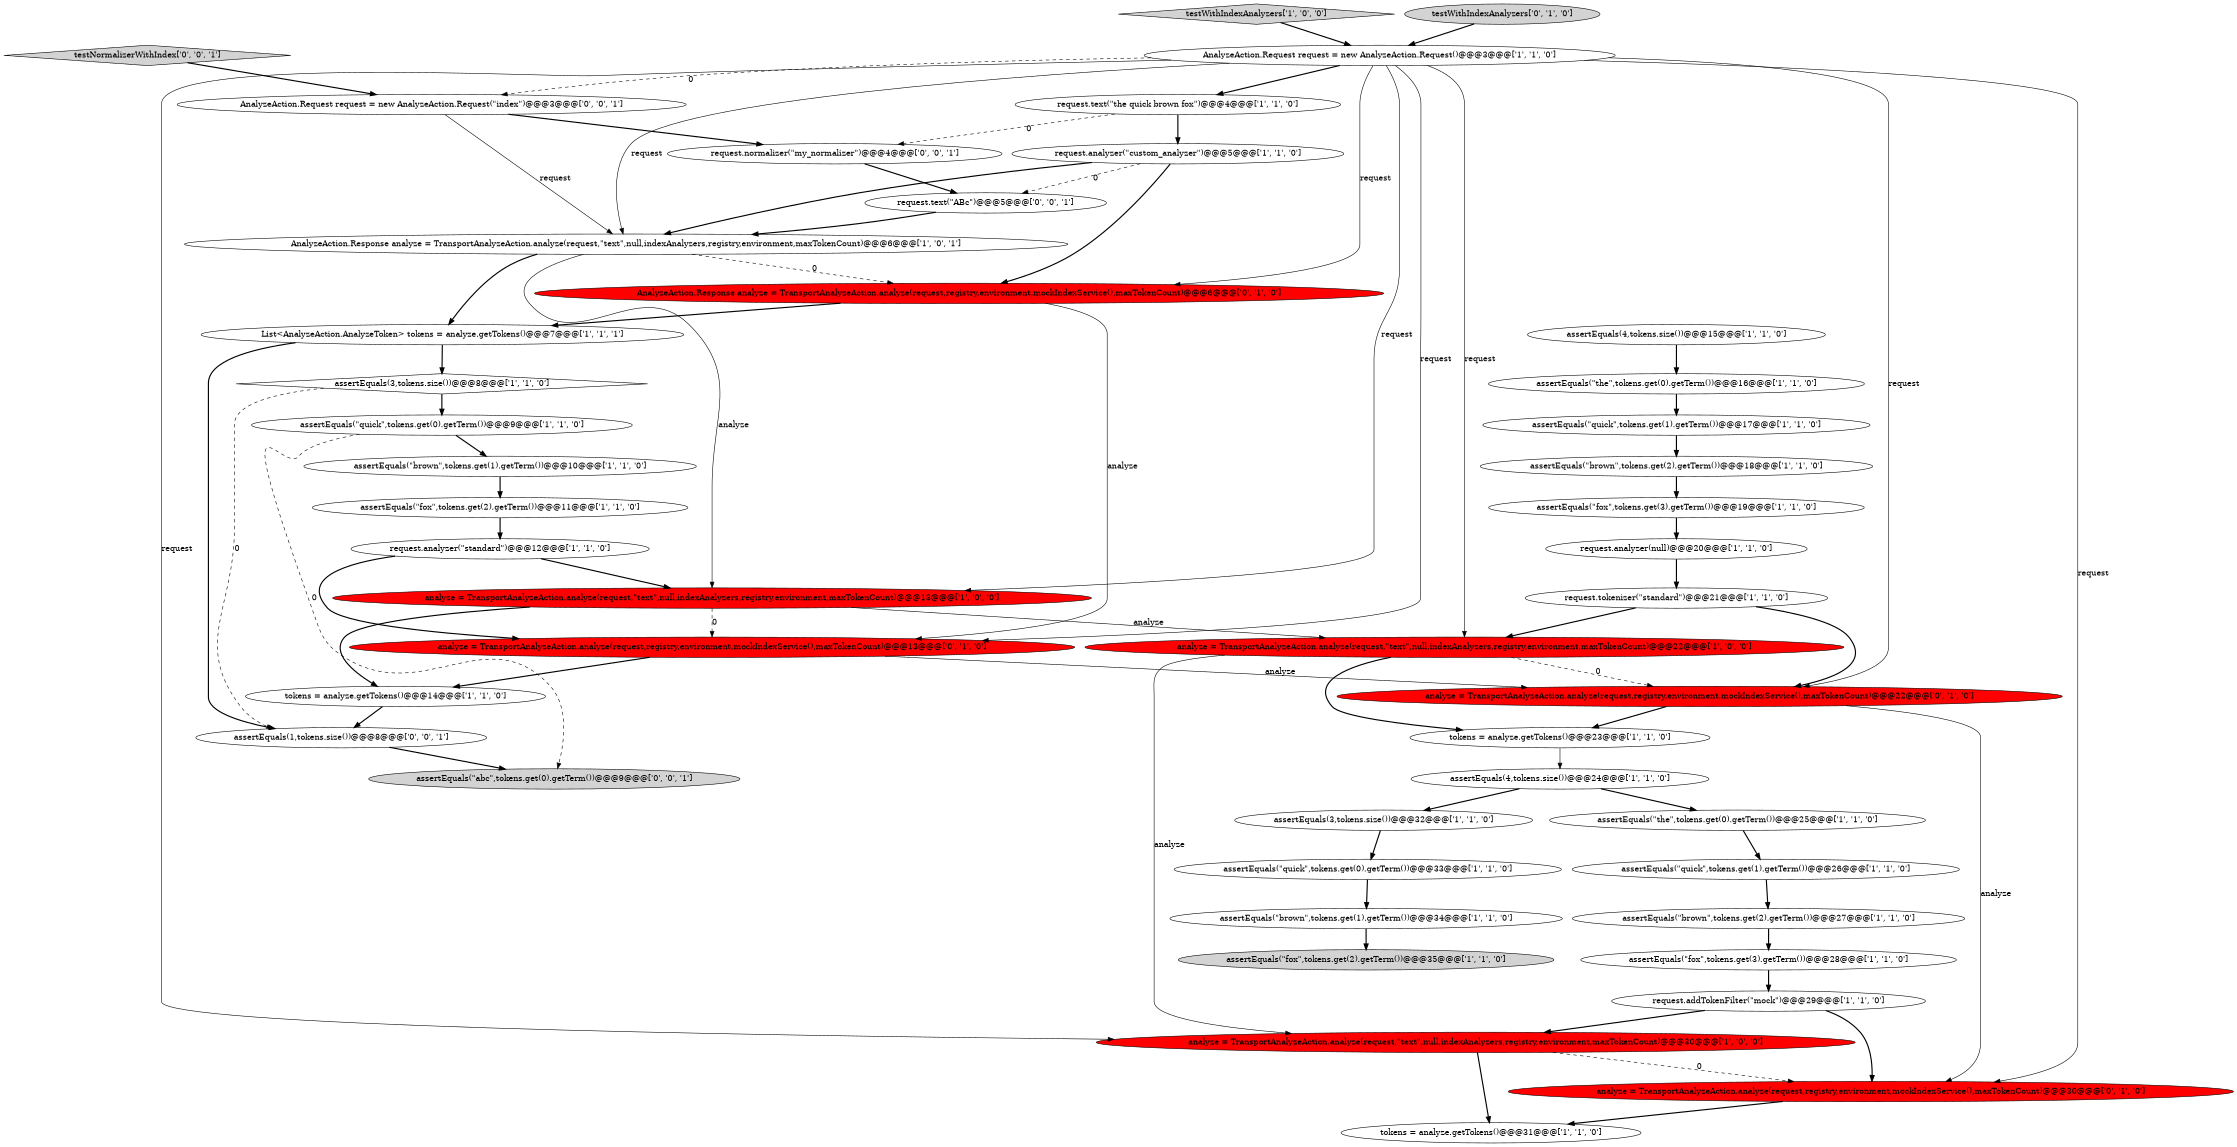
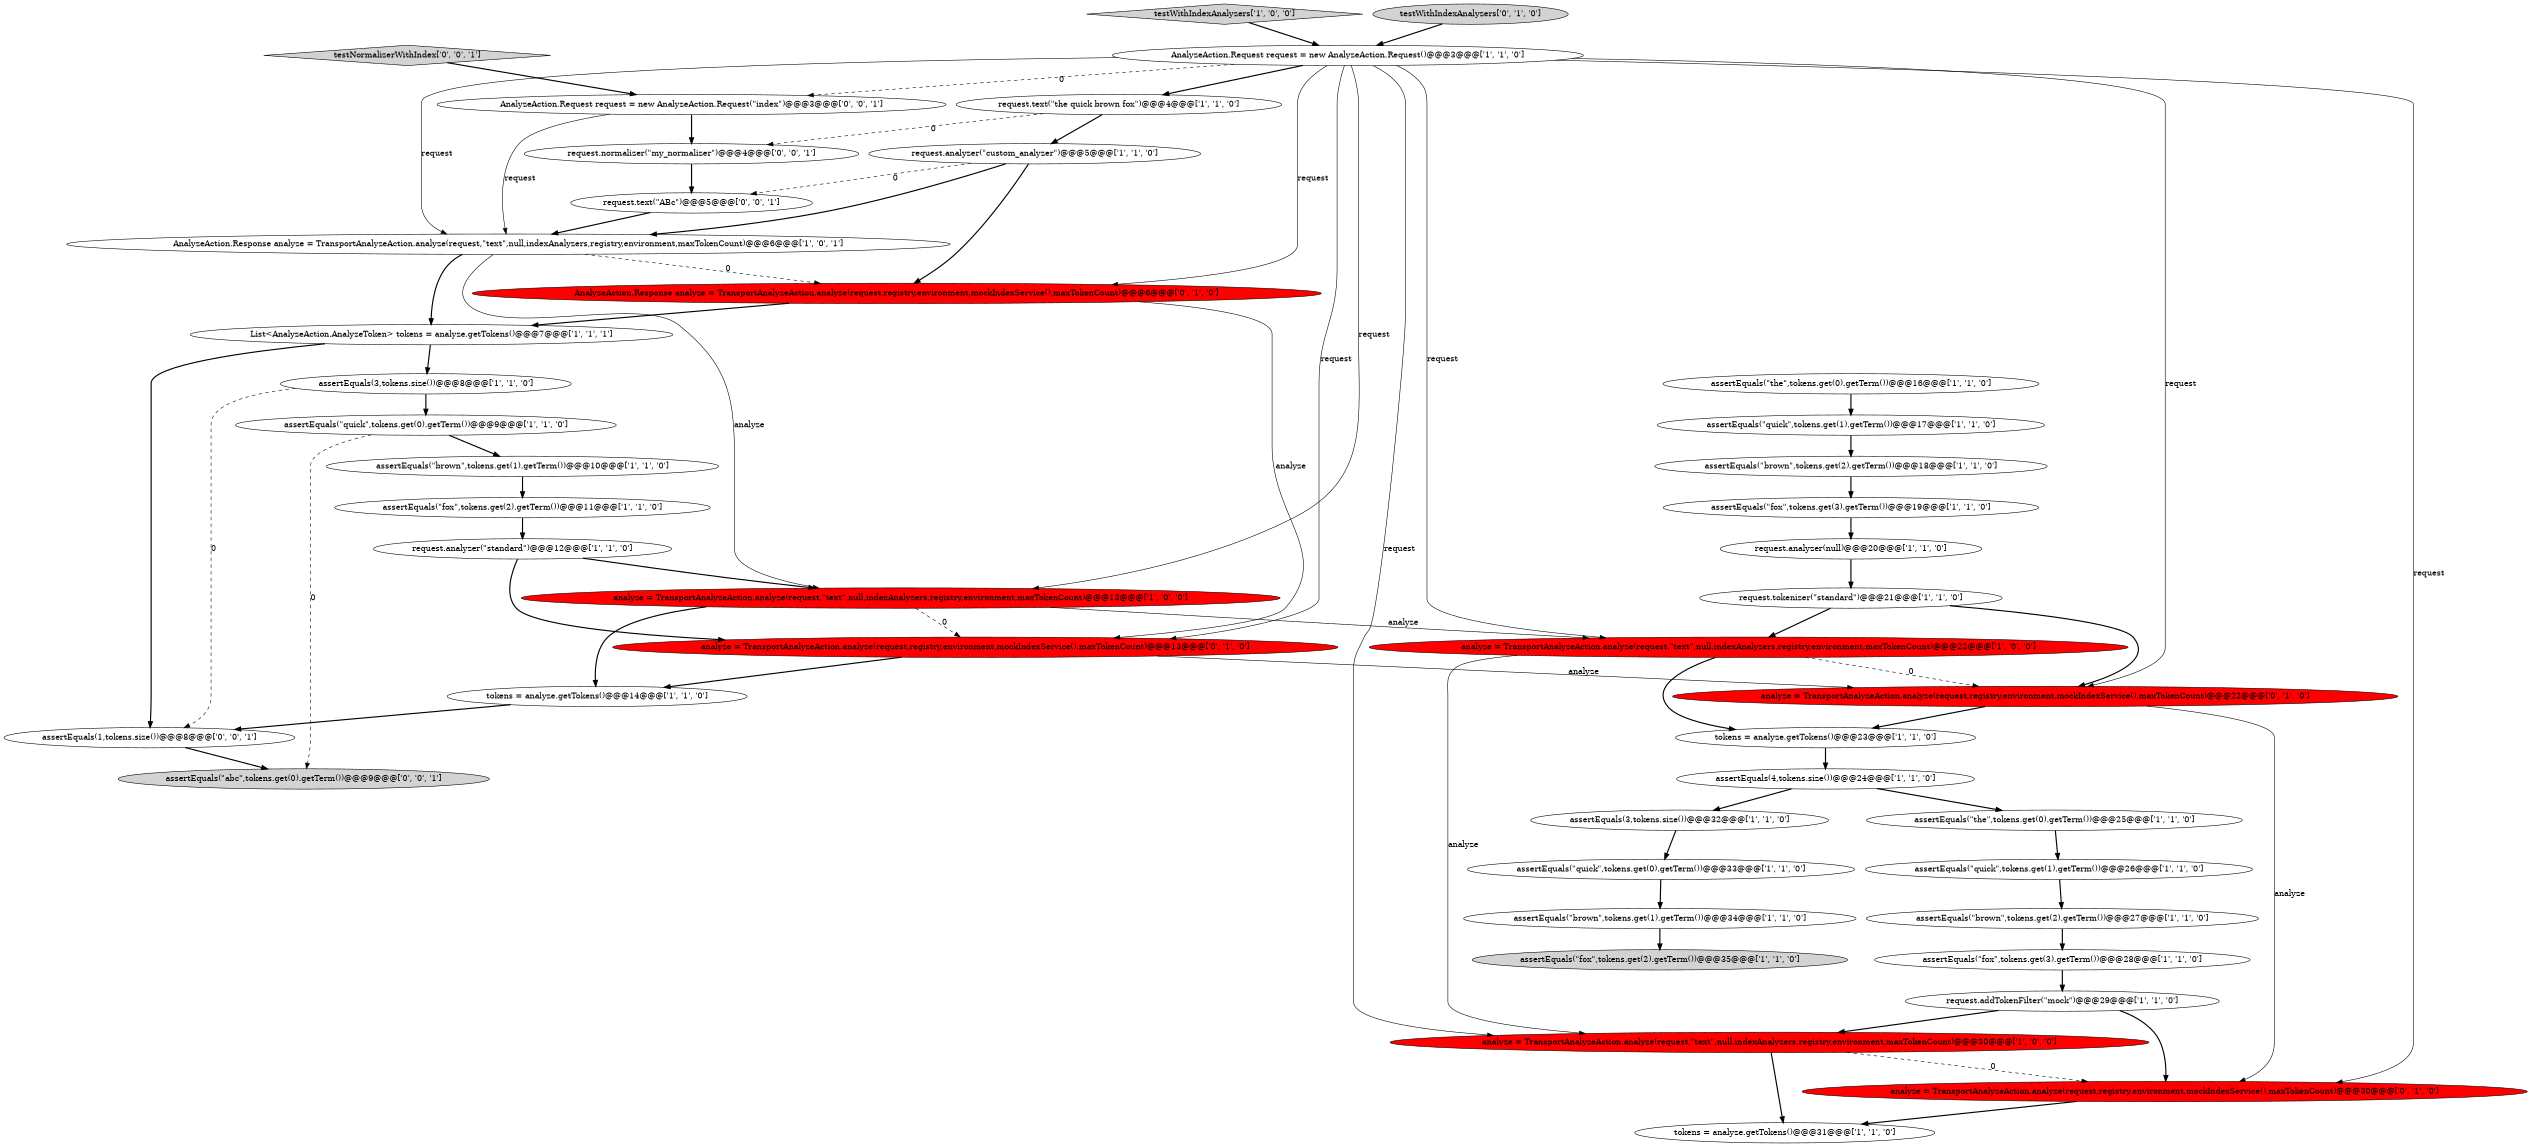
  digraph {
    node [fillcolor=white shape=ellipse style=filled]
    edge [style=bold]
    n1 [label="assertEquals(\"brown\",tokens.get(1).getTerm())@@@10@@@['1', '1', '0']"]
    n2 [label="assertEquals(\"fox\",tokens.get(2).getTerm())@@@11@@@['1', '1', '0']"]
    n3 [label="request.analyzer(\"standard\")@@@12@@@['1', '1', '0']"]
    n4 [label="tokens = analyze.getTokens()@@@14@@@['1', '1', '0']"]
    n5 [label="assertEquals(1,tokens.size())@@@8@@@['0', '0', '1']"]
-   n6 [label="assertEquals(4,tokens.size())@@@15@@@['1', '1', '0']"]
    n7 [label="assertEquals(\"the\",tokens.get(0).getTerm())@@@16@@@['1', '1', '0']"]
    n8 [label="assertEquals(\"the\",tokens.get(0).getTerm())@@@25@@@['1', '1', '0']"]
    n9 [label="assertEquals(\"quick\",tokens.get(1).getTerm())@@@26@@@['1', '1', '0']"]
    n10 [label="assertEquals(\"brown\",tokens.get(2).getTerm())@@@27@@@['1', '1', '0']"]
    n11 [label="request.addTokenFilter(\"mock\")@@@29@@@['1', '1', '0']"]
    n12 [fillcolor=red label="analyze = TransportAnalyzeAction.analyze(request,registry,environment,mockIndexService(),maxTokenCount)@@@30@@@['0', '1', '0']"]
    n13 [fillcolor=red label="analyze = TransportAnalyzeAction.analyze(request,\"text\",null,indexAnalyzers,registry,environment,maxTokenCount)@@@30@@@['1', '0', '0']"]
    n14 [label="tokens = analyze.getTokens()@@@31@@@['1', '1', '0']"]
    n15 [label="assertEquals(\"fox\",tokens.get(3).getTerm())@@@28@@@['1', '1', '0']"]
    n16 [label="assertEquals(\"brown\",tokens.get(2).getTerm())@@@18@@@['1', '1', '0']"]
    n17 [label="assertEquals(\"fox\",tokens.get(3).getTerm())@@@19@@@['1', '1', '0']"]
    n18 [label="request.analyzer(null)@@@20@@@['1', '1', '0']"]
-   n19 [label="assertEquals(3,tokens.size())@@@8@@@['1', '1', '0']" shape=diamond]
+   n19 [label="assertEquals(3,tokens.size())@@@8@@@['1', '1', '0']"]
    n20 [label="assertEquals(\"quick\",tokens.get(0).getTerm())@@@9@@@['1', '1', '0']"]
    n21 [fillcolor=lightgray label="assertEquals(\"abc\",tokens.get(0).getTerm())@@@9@@@['0', '0', '1']"]
    n22 [label="assertEquals(3,tokens.size())@@@32@@@['1', '1', '0']"]
    n23 [label="assertEquals(\"quick\",tokens.get(0).getTerm())@@@33@@@['1', '1', '0']"]
    n24 [label="request.text(\"the quick brown fox\")@@@4@@@['1', '1', '0']"]
    n25 [label="request.analyzer(\"custom_analyzer\")@@@5@@@['1', '1', '0']"]
    n26 [label="request.normalizer(\"my_normalizer\")@@@4@@@['0', '0', '1']"]
    n27 [fillcolor=red label="AnalyzeAction.Response analyze = TransportAnalyzeAction.analyze(request,registry,environment,mockIndexService(),maxTokenCount)@@@6@@@['0', '1', '0']"]
    n28 [label="AnalyzeAction.Response analyze = TransportAnalyzeAction.analyze(request,\"text\",null,indexAnalyzers,registry,environment,maxTokenCount)@@@6@@@['1', '0', '1']"]
    n29 [label="request.text(\"ABc\")@@@5@@@['0', '0', '1']"]
    n30 [label="assertEquals(\"quick\",tokens.get(1).getTerm())@@@17@@@['1', '1', '0']"]
    n31 [label="AnalyzeAction.Request request = new AnalyzeAction.Request()@@@3@@@['1', '1', '0']"]
    n32 [label="AnalyzeAction.Request request = new AnalyzeAction.Request(\"index\")@@@3@@@['0', '0', '1']"]
    n33 [fillcolor=red label="analyze = TransportAnalyzeAction.analyze(request,registry,environment,mockIndexService(),maxTokenCount)@@@22@@@['0', '1', '0']"]
    n34 [fillcolor=red label="analyze = TransportAnalyzeAction.analyze(request,registry,environment,mockIndexService(),maxTokenCount)@@@13@@@['0', '1', '0']"]
    n35 [fillcolor=red label="analyze = TransportAnalyzeAction.analyze(request,\"text\",null,indexAnalyzers,registry,environment,maxTokenCount)@@@22@@@['1', '0', '0']"]
    n36 [fillcolor=red label="analyze = TransportAnalyzeAction.analyze(request,\"text\",null,indexAnalyzers,registry,environment,maxTokenCount)@@@13@@@['1', '0', '0']"]
    n37 [label="List<AnalyzeAction.AnalyzeToken> tokens = analyze.getTokens()@@@7@@@['1', '1', '1']"]
    n38 [label="tokens = analyze.getTokens()@@@23@@@['1', '1', '0']"]
    n39 [label="request.tokenizer(\"standard\")@@@21@@@['1', '1', '0']"]
    n40 [label="assertEquals(\"brown\",tokens.get(1).getTerm())@@@34@@@['1', '1', '0']"]
    n41 [fillcolor=lightgray label="assertEquals(\"fox\",tokens.get(2).getTerm())@@@35@@@['1', '1', '0']"]
    n42 [label="assertEquals(4,tokens.size())@@@24@@@['1', '1', '0']"]
    n43 [fillcolor=lightgray label="testWithIndexAnalyzers['1', '0', '0']" shape=diamond]
    n44 [fillcolor=lightgray label="testNormalizerWithIndex['0', '0', '1']" shape=diamond]
    n45 [fillcolor=lightgray label="testWithIndexAnalyzers['0', '1', '0']"]
    n1 -> n2
    n2 -> n3
    n3 -> n34
    n3 -> n36
    n4 -> n5
    n5 -> n21
-   n6 -> n7
    n7 -> n30
    n8 -> n9
    n9 -> n10
    n10 -> n15
    n11 -> n12
    n11 -> n13
    n12 -> n14
    n13 -> n12 [label=0 style=dashed]
    n13 -> n14
    n15 -> n11
    n16 -> n17
    n17 -> n18
    n18 -> n39
    n19 -> n5 [label=0 style=dashed]
    n19 -> n20
    n20 -> n1
    n20 -> n21 [label=0 style=dashed]
    n22 -> n23
    n23 -> n40
    n24 -> n25
    n24 -> n26 [label=0 style=dashed]
    n25 -> n27
    n25 -> n28
    n25 -> n29 [label=0 style=dashed]
    n26 -> n29
    n27 -> n34 [label=analyze style=solid]
    n27 -> n37
    n28 -> n27 [label=0 style=dashed]
    n28 -> n36 [label=analyze style=solid]
    n28 -> n37
    n29 -> n28
    n30 -> n16
    n31 -> n12 [label=request style=solid]
    n31 -> n13 [label=request style=solid]
    n31 -> n24
    n31 -> n27 [label=request style=solid]
    n31 -> n28 [label=request style=solid]
    n31 -> n32 [label=0 style=dashed]
    n31 -> n33 [label=request style=solid]
    n31 -> n34 [label=request style=solid]
    n31 -> n35 [label=request style=solid]
    n31 -> n36 [label=request style=solid]
    n32 -> n26
    n32 -> n28 [label=request style=solid]
    n33 -> n12 [label=analyze style=solid]
    n33 -> n38
    n34 -> n4
    n34 -> n33 [label=analyze style=solid]
    n35 -> n13 [label=analyze style=solid]
    n35 -> n33 [label=0 style=dashed]
    n35 -> n38
    n36 -> n4
    n36 -> n34 [label=0 style=dashed]
    n36 -> n35 [label=analyze style=solid]
    n37 -> n5
    n37 -> n19
-   n38 -> n42 [style=solid]
+   n38 -> n42
    n39 -> n33
    n39 -> n35
    n40 -> n41
    n42 -> n8
    n42 -> n22
    n43 -> n31
    n44 -> n32
    n45 -> n31
  }
